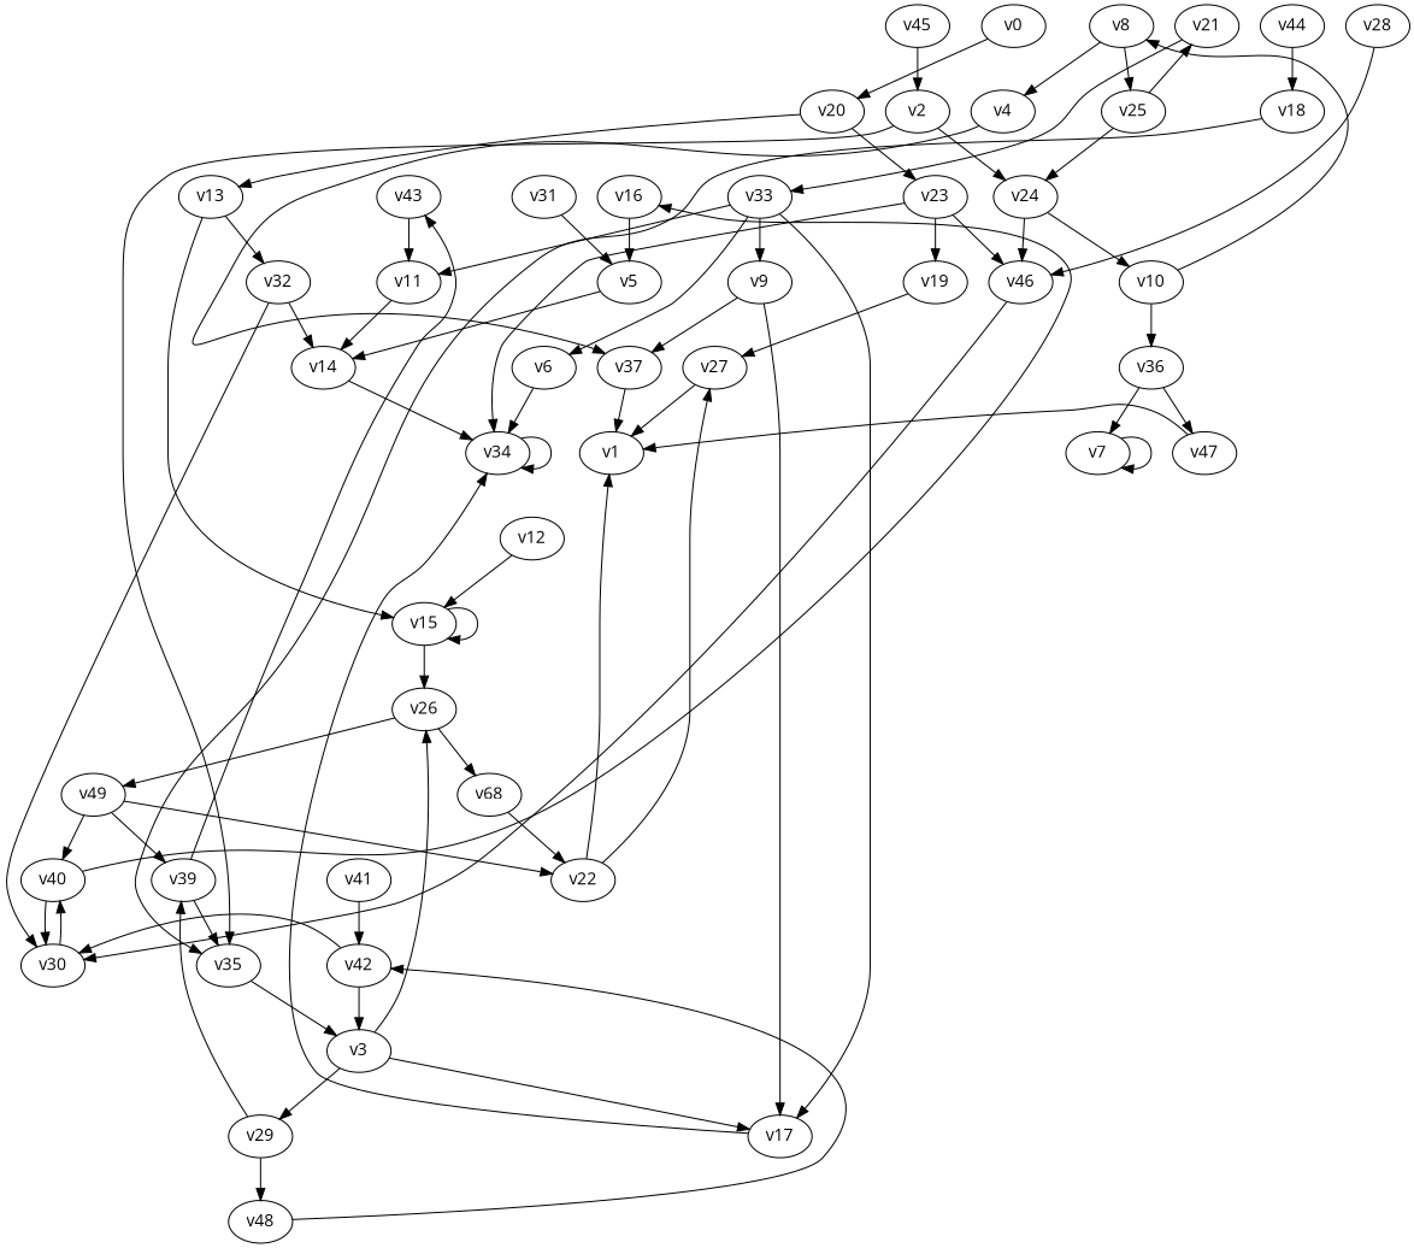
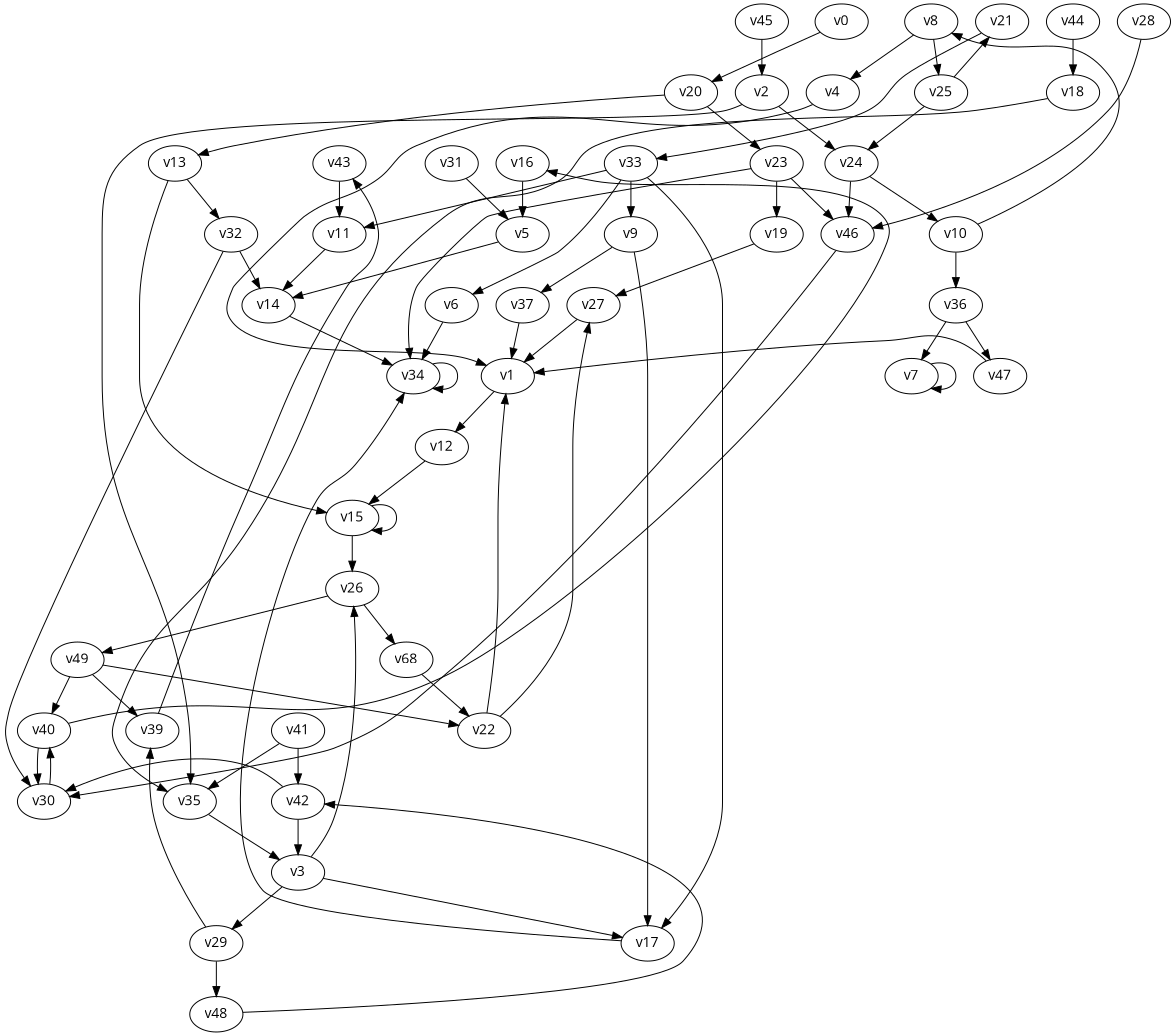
  digraph {
    fontname="Open Sans"
    node [fontname="Open Sans" player=0]
    edge [fontname="Open Sans"]
    v0
    v20
    v13
    v23
    v1
    v12
    v15 [player=1]
    v2
    v24
    v35 [player=1]
    v10
    v46 [player=1]
    v3
    v17 [player=1]
    v26
    v29
    v34
    n18 [label=v68]
    v49 [player=1]
    v39
    v48 [player=1]
    v37 [player=1]
    v4
    v5
    v14
    v6 [player=1]
    v7 [player=1]
    v8
    v25 [player=1]
    v21 [player=1]
    v9 [player=1]
    v36
    v47
    v11
    v32
    v30
    v16 [player=1]
    v18
    v19
    v27
    v33
    v22 [player=1]
    v40 [player=1]
    v28 [player=1]
    v43
    v42 [player=1]
    v31
    v41 [player=1]
    v44
    v45 [player=1]
    v0 -> v20 [constraint="t >= 1"]
    v20 -> v13 [constraint="t >= 1"]
    v20 -> v23
    v13 -> v15
    v13 -> v32
    v23 -> v46
    v23 -> v34 [constraint="t < 12"]
    v23 -> v19
+   v1 -> v12
    v12 -> v15
    v15 -> v15
    v15 -> v26
    v2 -> v24
    v2 -> v35
    v24 -> v10
    v24 -> v46
    v35 -> v3
    v10 -> v8 [constraint="t >= 5"]
    v10 -> v36
    v46 -> v30 [constraint="t < 12"]
    v3 -> v17
    v3 -> v26
    v3 -> v29
    v17 -> v34 [constraint="t < 10"]
    v26 -> n18
    v26 -> v49
    v29 -> v39
    v29 -> v48
    v34 -> v34
    n18 -> v22
    v49 -> v39
    v49 -> v22
    v49 -> v40
-   v39 -> v35
+   v41 -> v35
    v39 -> v43 [constraint="t mod 4 == 2"]
    v48 -> v42 [constraint="t >= 4"]
    v37 -> v1
-   v4 -> v37 [constraint="t mod 3 == 0"]
+   v4 -> v1 [constraint="t mod 3 == 0"]
    v5 -> v14
    v14 -> v34
    v6 -> v34
    v7 -> v7
    v8 -> v4
    v8 -> v25
    v25 -> v24
    v25 -> v21 [constraint="t >= 1"]
    v21 -> v33 [constraint="t < 6"]
    v9 -> v17
    v9 -> v37
    v36 -> v7
    v36 -> v47
    v47 -> v1 [constraint="t >= 1"]
    v11 -> v14
    v32 -> v14
    v32 -> v30
    v30 -> v40
    v16 -> v5
    v18 -> v35 [constraint="t >= 1"]
    v19 -> v27
    v27 -> v1
    v33 -> v17
    v33 -> v6
    v33 -> v9
    v33 -> v11
    v22 -> v1
    v22 -> v27
    v40 -> v30
    v40 -> v16 [constraint="t mod 3 == 2"]
    v28 -> v46 [constraint="t < 7"]
    v43 -> v11
    v42 -> v3
    v42 -> v30 [constraint="t mod 2 == 0"]
    v31 -> v5
    v41 -> v42
    v44 -> v18
    v45 -> v2
  }
